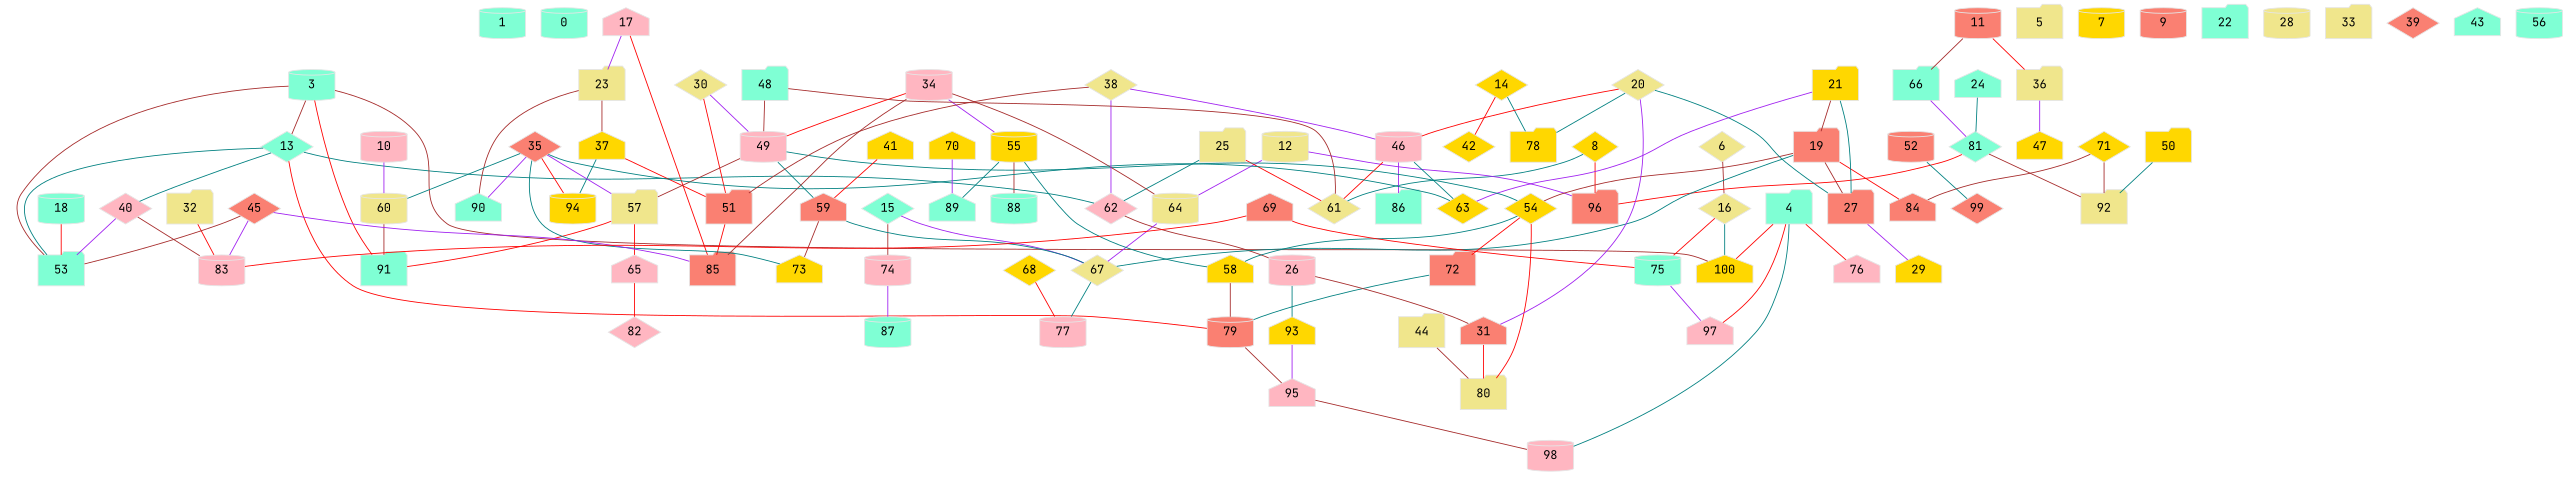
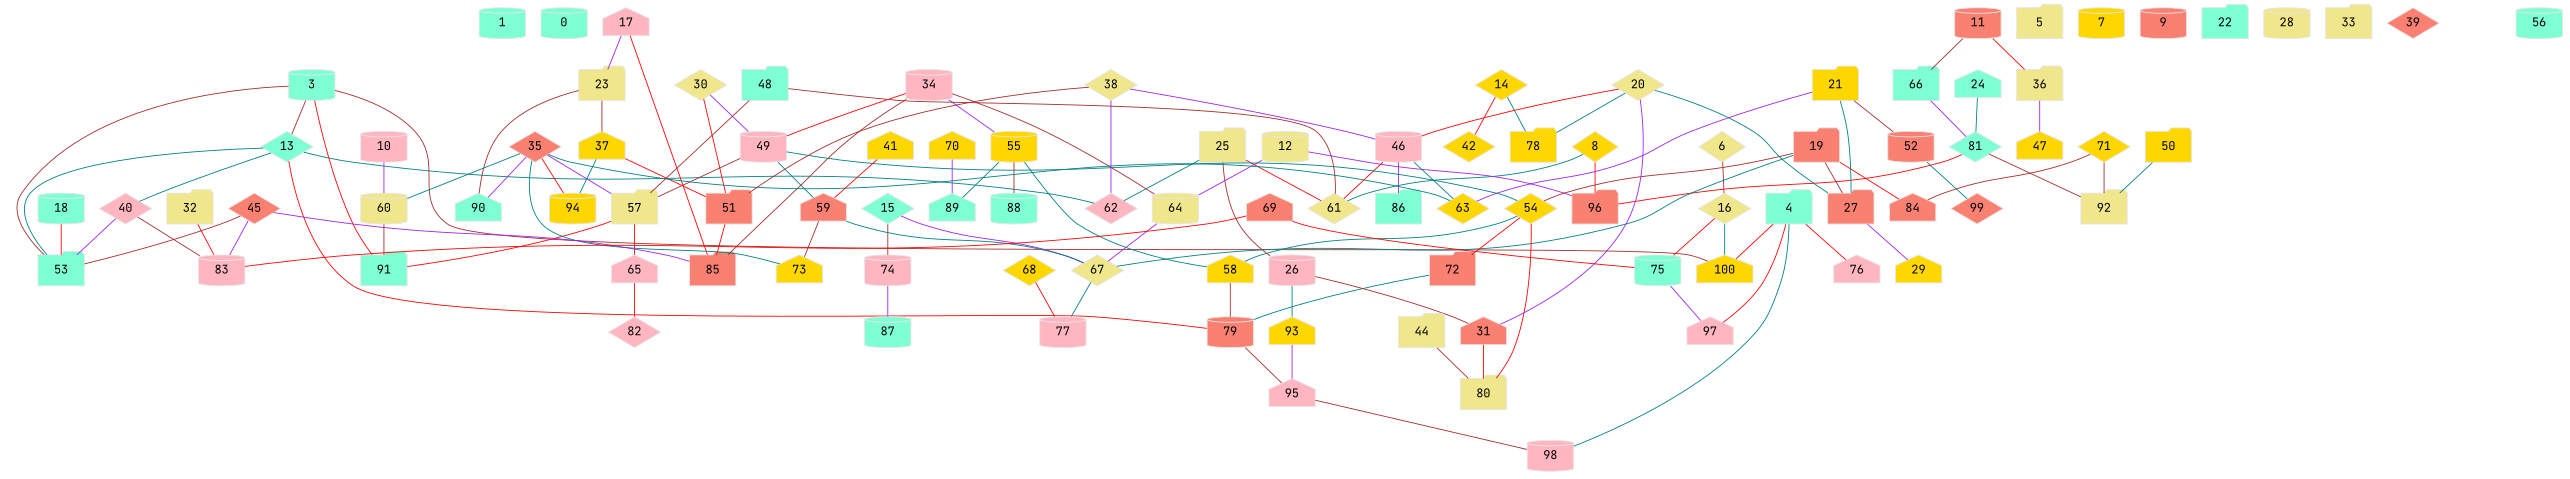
  graph {
    fontname="JetBrains Mono"
    node [color=gray90 fillcolor=aquamarine fontname="JetBrains Mono" shape=cylinder style=filled]
    edge [color=red fontname="JetBrains Mono"]
    1
    n2 [label=0]
    13 [shape=diamond]
    3
    53 [shape=folder]
    91 [shape=folder]
    100 [fillcolor=gold shape=house]
    40 [fillcolor=lightpink shape=diamond]
    62 [fillcolor=lightpink shape=diamond]
    79 [fillcolor=salmon]
    4 [shape=folder]
    76 [fillcolor=lightpink shape=house]
    97 [fillcolor=lightpink shape=house]
    98 [fillcolor=lightpink]
    5 [fillcolor=khaki shape=folder]
    6 [fillcolor=khaki shape=diamond]
    16 [fillcolor=khaki shape=diamond]
    75
    7 [fillcolor=gold]
    8 [fillcolor=gold shape=diamond]
    61 [fillcolor=khaki shape=diamond]
    96 [fillcolor=salmon shape=folder]
    9 [fillcolor=salmon]
    10 [fillcolor=lightpink]
    60 [fillcolor=khaki]
    11 [fillcolor=salmon]
    36 [fillcolor=khaki shape=folder]
    66 [shape=folder]
    47 [fillcolor=gold shape=house]
    81 [shape=diamond]
    12 [fillcolor=khaki]
    64 [fillcolor=khaki]
    67 [fillcolor=khaki shape=diamond]
    83 [fillcolor=lightpink]
    95 [fillcolor=lightpink shape=house]
    14 [fillcolor=gold shape=diamond]
    42 [fillcolor=gold shape=diamond]
    78 [fillcolor=gold shape=folder]
    15 [shape=diamond]
    74 [fillcolor=lightpink]
    77 [fillcolor=lightpink]
    87
    17 [fillcolor=lightpink shape=house]
    23 [fillcolor=khaki shape=folder]
    85 [fillcolor=salmon shape=folder]
    37 [fillcolor=gold shape=house]
    90 [shape=house]
    18
    19 [fillcolor=salmon shape=folder]
    27 [fillcolor=salmon shape=folder]
    54 [fillcolor=gold shape=diamond]
    84 [fillcolor=salmon shape=house]
    29 [fillcolor=gold shape=house]
    80 [fillcolor=khaki shape=folder]
    58 [fillcolor=gold shape=house]
    72 [fillcolor=salmon shape=folder]
    20 [fillcolor=khaki shape=diamond]
    31 [fillcolor=salmon shape=house]
    46 [fillcolor=lightpink]
    63 [fillcolor=gold shape=diamond]
    86 [shape=folder]
    21 [fillcolor=gold shape=folder]
    52 [fillcolor=salmon]
    99 [fillcolor=salmon shape=diamond]
    22 [shape=folder]
    51 [fillcolor=salmon shape=folder]
    94 [fillcolor=gold]
    24 [shape=house]
    92 [fillcolor=khaki shape=folder]
    25 [fillcolor=khaki shape=folder]
    26 [fillcolor=lightpink]
    93 [fillcolor=gold shape=house]
    28 [fillcolor=khaki]
    30 [fillcolor=khaki shape=diamond]
    49 [fillcolor=lightpink]
    57 [fillcolor=khaki shape=folder]
    59 [fillcolor=salmon shape=house]
    32 [fillcolor=khaki shape=folder]
    33 [fillcolor=khaki shape=folder]
    34 [fillcolor=lightpink]
    55 [fillcolor=gold]
    88
    89 [shape=house]
    35 [fillcolor=salmon shape=diamond]
    73 [fillcolor=gold shape=house]
    65 [fillcolor=lightpink shape=house]
    38 [fillcolor=khaki shape=diamond]
    39 [fillcolor=salmon shape=diamond]
    41 [fillcolor=gold shape=house]
-   43 [shape=house]
    44 [fillcolor=khaki shape=folder]
    45 [fillcolor=salmon shape=diamond]
    48 [shape=folder]
    50 [fillcolor=gold shape=folder]
    56
    82 [fillcolor=lightpink shape=diamond]
    68 [fillcolor=gold shape=diamond]
    69 [fillcolor=salmon shape=house]
    70 [fillcolor=gold shape=house]
    71 [fillcolor=gold shape=diamond]
    13 -- 53 [color=teal]
    13 -- 40 [color=teal]
    13 -- 62 [color=teal]
    13 -- 79
    3 -- 13 [color=brown]
    3 -- 53 [color=brown]
    3 -- 91
    3 -- 100 [color=brown]
    40 -- 53 [color=purple]
    40 -- 83 [color=brown]
    79 -- 95 [color=brown]
    4 -- 100
    4 -- 76
    4 -- 97
    4 -- 98 [color=teal]
    6 -- 16 [color=brown]
    16 -- 100 [color=teal]
    16 -- 75
    75 -- 97 [color=purple]
    8 -- 61 [color=teal]
    8 -- 96
    10 -- 60 [color=purple]
    60 -- 91 [color=brown]
    11 -- 36
    11 -- 66 [color=brown]
    36 -- 47 [color=purple]
    66 -- 81 [color=purple]
    81 -- 96
    81 -- 92 [color=brown]
    12 -- 96 [color=purple]
    12 -- 64 [color=purple]
    64 -- 67 [color=purple]
    67 -- 77 [color=teal]
    95 -- 98 [color=brown]
    14 -- 42
    14 -- 78 [color=teal]
    15 -- 67 [color=purple]
    15 -- 74 [color=brown]
    74 -- 87 [color=purple]
    17 -- 23 [color=purple]
    17 -- 85
    23 -- 37 [color=brown]
    23 -- 90 [color=brown]
    37 -- 51
    37 -- 94 [color=teal]
    18 -- 53
    19 -- 67 [color=teal]
    19 -- 27 [color=brown]
    19 -- 54 [color=brown]
    19 -- 84
    27 -- 29 [color=purple]
    54 -- 80
    54 -- 58 [color=teal]
    54 -- 72
    58 -- 79 [color=brown]
    72 -- 79 [color=teal]
    20 -- 78 [color=teal]
    20 -- 27 [color=teal]
    20 -- 31 [color=purple]
    20 -- 46
    31 -- 80
    46 -- 61
    46 -- 63 [color=teal]
    46 -- 86 [color=purple]
    21 -- 27 [color=teal]
    21 -- 63 [color=purple]
-   21 -- 19 [color=brown]
+   21 -- 52 [color=brown]
    52 -- 99 [color=teal]
    51 -- 85
    24 -- 81 [color=teal]
    25 -- 62 [color=teal]
    25 -- 61
-   62 -- 26 [color=brown]
+   25 -- 26 [color=brown]
    26 -- 31 [color=brown]
    26 -- 93 [color=teal]
    93 -- 95 [color=purple]
    30 -- 51
    30 -- 49 [color=purple]
    49 -- 54 [color=teal]
    49 -- 57 [color=brown]
    49 -- 59 [color=teal]
    57 -- 91
    57 -- 65
    59 -- 67 [color=teal]
    59 -- 73 [color=brown]
    32 -- 83
    34 -- 64 [color=brown]
    34 -- 85 [color=brown]
    34 -- 49
    34 -- 55 [color=purple]
    55 -- 58 [color=teal]
    55 -- 88 [color=brown]
    55 -- 89 [color=teal]
    35 -- 60 [color=teal]
    35 -- 90 [color=purple]
    35 -- 63 [color=teal]
    35 -- 94
    35 -- 57 [color=purple]
    35 -- 73 [color=teal]
    65 -- 82
    38 -- 62 [color=purple]
    38 -- 46 [color=purple]
    38 -- 51 [color=brown]
    41 -- 59
    44 -- 80 [color=brown]
    45 -- 53 [color=brown]
    45 -- 83 [color=purple]
    45 -- 85 [color=purple]
    48 -- 61 [color=brown]
-   48 -- 49 [color=brown]
+   48 -- 57 [color=brown]
    50 -- 92 [color=teal]
    68 -- 77
    69 -- 75
    69 -- 83
    70 -- 89 [color=purple]
    71 -- 84 [color=brown]
    71 -- 92 [color=brown]
  }
